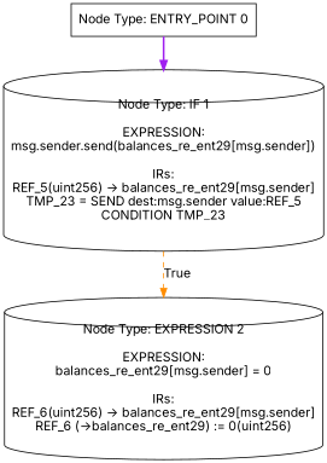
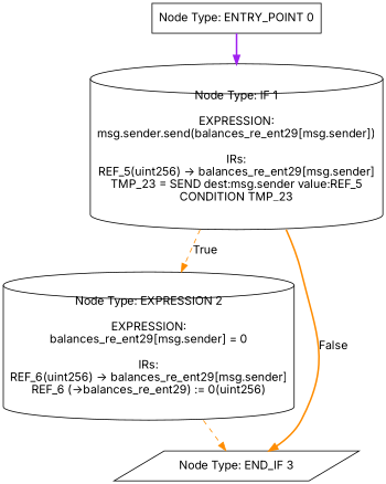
  digraph {
    fontname=Inter
    node [shape=cylinder fontname=Inter]
    edge [color=darkorange style=bold fontname=Inter]
    n1 [label="Node Type: ENTRY_POINT 0\n" shape=box]
    n2 [label="Node Type: IF 1\n\nEXPRESSION:\nmsg.sender.send(balances_re_ent29[msg.sender])\n\nIRs:\nREF_5(uint256) -> balances_re_ent29[msg.sender]\nTMP_23 = SEND dest:msg.sender value:REF_5\nCONDITION TMP_23"]
    n3 [label="Node Type: EXPRESSION 2\n\nEXPRESSION:\nbalances_re_ent29[msg.sender] = 0\n\nIRs:\nREF_6(uint256) -> balances_re_ent29[msg.sender]\nREF_6 (->balances_re_ent29) := 0(uint256)"]
+   n4 [label="Node Type: END_IF 3\n" shape=parallelogram]
    n1 -> n2 [color=purple]
    n2 -> n3 [label=True style=dashed]
+   n2 -> n4 [label=False]
+   n3 -> n4 [style=dashed]
  }
